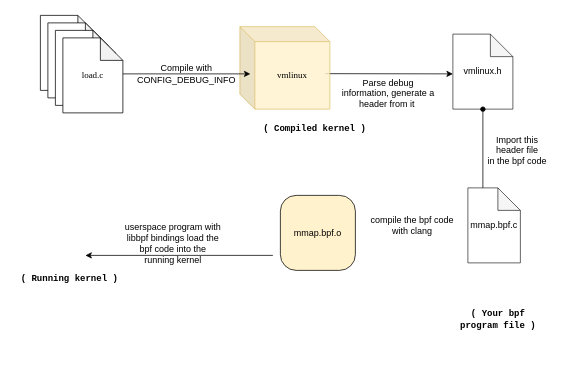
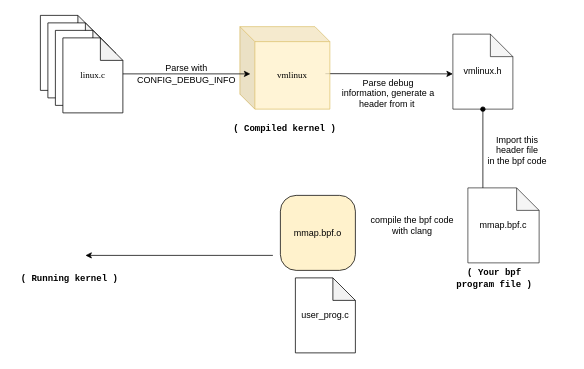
  <mxCell id="0" />
  <mxCell id="1" parent="0" />
  <mxCell id="2" value="" style="endArrow=classic;html=1;" parent="1" edge="1"><mxGeometry width="50" height="50" relative="1" as="geometry"><mxPoint x="433" y="97.71" as="sourcePoint" /><mxPoint x="603" y="98" as="targetPoint" /></mxGeometry></mxCell>
  <mxCell id="3" value="&lt;font face=&quot;Garamond&quot;&gt;vmlinux&lt;/font&gt;" style="shape=cube;whiteSpace=wrap;html=1;boundedLbl=1;backgroundOutline=1;darkOpacity=0.05;darkOpacity2=0.1;fillColor=#fff2cc;strokeColor=#d6b656;opacity=80;" parent="1" vertex="1"><mxGeometry x="319" y="35" width="120" height="110" as="geometry" /></mxCell>
  <mxCell id="4" value="" style="shape=note;whiteSpace=wrap;html=1;backgroundOutline=1;darkOpacity=0.05;" parent="1" vertex="1"><mxGeometry x="53" y="20" width="80" height="100" as="geometry" /></mxCell>
  <mxCell id="5" value="" style="shape=note;whiteSpace=wrap;html=1;backgroundOutline=1;darkOpacity=0.05;" parent="1" vertex="1"><mxGeometry x="63" y="30" width="80" height="100" as="geometry" /></mxCell>
  <mxCell id="6" value="" style="shape=note;whiteSpace=wrap;html=1;backgroundOutline=1;darkOpacity=0.05;" parent="1" vertex="1"><mxGeometry x="73" y="40" width="80" height="100" as="geometry" /></mxCell>
- <mxCell id="7" value="&lt;font face=&quot;Garamond&quot;&gt;load.c&lt;/font&gt;" style="shape=note;whiteSpace=wrap;html=1;backgroundOutline=1;darkOpacity=0.05;" parent="1" vertex="1"><mxGeometry x="83" y="50" width="80" height="100" as="geometry" /></mxCell>
- <mxCell id="8" value="&lt;font face=&quot;Courier New&quot;&gt;&lt;b&gt;( Compiled kernel )&lt;/b&gt;&lt;/font&gt;" style="text;html=1;strokeColor=none;fillColor=none;align=center;verticalAlign=middle;whiteSpace=wrap;rounded=0;" parent="1" vertex="1"><mxGeometry x="347" y="160" width="144" height="20" as="geometry" /></mxCell>
+ <mxCell id="7" value="&lt;font face=&quot;Garamond&quot;&gt;linux.c&lt;/font&gt;" style="shape=note;whiteSpace=wrap;html=1;backgroundOutline=1;darkOpacity=0.05;" parent="1" vertex="1"><mxGeometry x="83" y="50" width="80" height="100" as="geometry" /></mxCell>
+ <mxCell id="8" value="&lt;font face=&quot;Courier New&quot;&gt;&lt;b&gt;( Compiled kernel )&lt;/b&gt;&lt;/font&gt;" style="text;html=1;strokeColor=none;fillColor=none;align=center;verticalAlign=middle;whiteSpace=wrap;rounded=0;" parent="1" vertex="1"><mxGeometry x="307" y="160" width="144" height="20" as="geometry" /></mxCell>
  <mxCell id="9" value="" style="group" parent="1" vertex="1" connectable="0"><mxGeometry x="163" y="78" width="170" height="40" as="geometry" /></mxCell>
  <mxCell id="10" value="" style="endArrow=classic;html=1;" parent="9" edge="1"><mxGeometry width="50" height="50" relative="1" as="geometry"><mxPoint y="20" as="sourcePoint" /><mxPoint x="170" y="20" as="targetPoint" /></mxGeometry></mxCell>
- <mxCell id="11" value="Compile with &lt;br&gt;CONFIG_DEBUG_INFO" style="text;html=1;strokeColor=none;fillColor=none;align=center;verticalAlign=middle;whiteSpace=wrap;rounded=0;" parent="9" vertex="1"><mxGeometry x="18.889" width="132.222" height="40" as="geometry" /></mxCell>
+ <mxCell id="11" value="Parse with &lt;br&gt;CONFIG_DEBUG_INFO" style="text;html=1;strokeColor=none;fillColor=none;align=center;verticalAlign=middle;whiteSpace=wrap;rounded=0;" parent="9" vertex="1"><mxGeometry x="18.889" width="132.222" height="40" as="geometry" /></mxCell>
  <mxCell id="12" value="Parse debug information, generate a header from it&amp;nbsp;" style="text;html=1;strokeColor=none;fillColor=none;align=center;verticalAlign=middle;whiteSpace=wrap;rounded=0;" parent="1" vertex="1"><mxGeometry x="450.999" y="104" width="132.222" height="40" as="geometry" /></mxCell>
  <mxCell id="13" value="vmlinux.h" style="shape=note;whiteSpace=wrap;html=1;backgroundOutline=1;darkOpacity=0.05;opacity=80;" parent="1" vertex="1"><mxGeometry x="603" y="45" width="80" height="100" as="geometry" /></mxCell>
  <mxCell id="14" value="" style="endArrow=oval;html=1;endFill=1;exitX=0;exitY=0;exitDx=20;exitDy=0;exitPerimeter=0;" parent="1" source="15" edge="1"><mxGeometry width="50" height="50" relative="1" as="geometry"><mxPoint x="563" y="260" as="sourcePoint" /><mxPoint x="643" y="145" as="targetPoint" /></mxGeometry></mxCell>
- <mxCell id="15" value="mmap.bpf.c" style="shape=note;whiteSpace=wrap;html=1;backgroundOutline=1;darkOpacity=0.05;opacity=80;" parent="1" vertex="1"><mxGeometry x="623" y="250" width="70" height="100" as="geometry" /></mxCell>
- <mxCell id="16" value="&lt;font face=&quot;Courier New&quot;&gt;&lt;b&gt;( Your bpf &lt;br&gt;program file )&lt;/b&gt;&lt;/font&gt;" style="text;html=1;strokeColor=none;fillColor=none;align=center;verticalAlign=middle;whiteSpace=wrap;rounded=0;" parent="1" vertex="1"><mxGeometry x="585.5" y="415" width="155" height="20" as="geometry" /></mxCell>
+ <mxCell id="15" value="mmap.bpf.c" style="shape=note;whiteSpace=wrap;html=1;backgroundOutline=1;darkOpacity=0.05;opacity=80;" parent="1" vertex="1"><mxGeometry x="623" y="250" width="95" height="100" as="geometry" /></mxCell>
+ <mxCell id="16" value="&lt;font face=&quot;Courier New&quot;&gt;&lt;b&gt;( Your bpf &lt;br&gt;program file )&lt;/b&gt;&lt;/font&gt;" style="text;html=1;strokeColor=none;fillColor=none;align=center;verticalAlign=middle;whiteSpace=wrap;rounded=0;" parent="1" vertex="1"><mxGeometry x="580.5" y="360" width="155" height="20" as="geometry" /></mxCell>
  <mxCell id="17" value="Import this &lt;br&gt;header file&lt;br&gt;in the bpf code" style="text;html=1;strokeColor=none;fillColor=none;align=center;verticalAlign=middle;whiteSpace=wrap;rounded=0;" parent="1" vertex="1"><mxGeometry x="622.999" y="180" width="132.222" height="40" as="geometry" /></mxCell>
  <mxCell id="18" value="" style="shape=image;verticalLabelPosition=bottom;labelBackgroundColor=#ffffff;verticalAlign=top;aspect=fixed;imageAspect=0;image=https://freepngimg.com/thumb/penguin/75902-tux-kernel-racer-penguins-linux-penguin.png;" parent="1" vertex="1"><mxGeometry x="44" y="230" width="99" height="120" as="geometry" /></mxCell>
  <mxCell id="19" value="&lt;font face=&quot;Courier New&quot;&gt;&lt;b&gt;( Running kernel )&lt;/b&gt;&lt;/font&gt;" style="text;html=1;strokeColor=none;fillColor=none;align=center;verticalAlign=middle;whiteSpace=wrap;rounded=0;" parent="1" vertex="1"><mxGeometry x="20" y="360" width="144" height="20" as="geometry" /></mxCell>
- <mxCell id="20" value="userspace program with libbpf bindings load the bpf code into the running kernel" style="text;html=1;strokeColor=none;fillColor=none;align=center;verticalAlign=middle;whiteSpace=wrap;rounded=0;" parent="1" vertex="1"><mxGeometry x="163.999" y="304" width="132.222" height="40" as="geometry" /></mxCell>
  <mxCell id="21" value="" style="shape=image;verticalLabelPosition=bottom;labelBackgroundColor=#ffffff;verticalAlign=top;aspect=fixed;imageAspect=0;image=https://upload.wikimedia.org/wikipedia/en/thumb/4/4c/LLVM_Logo.svg/1200px-LLVM_Logo.svg.png;" vertex="1" parent="1"><mxGeometry x="403" y="190" width="133.34" height="100" as="geometry" /></mxCell>
  <mxCell id="22" value="mmap.bpf.o" style="rounded=1;whiteSpace=wrap;html=1;arcSize=21;fillColor=#fff2cc;" vertex="1" parent="1"><mxGeometry x="373" y="260" width="100" height="100" as="geometry" /></mxCell>
  <mxCell id="23" value="compile the bpf code&lt;br&gt;with clang" style="text;html=1;strokeColor=none;fillColor=none;align=center;verticalAlign=middle;whiteSpace=wrap;rounded=0;" vertex="1" parent="1"><mxGeometry x="482.999" y="280" width="132.222" height="40" as="geometry" /></mxCell>
+ <mxCell id="24" value="user_prog.c" style="shape=note;whiteSpace=wrap;html=1;backgroundOutline=1;darkOpacity=0.05;" vertex="1" parent="1"><mxGeometry x="393" y="370" width="80" height="100" as="geometry" /></mxCell>
  <mxCell id="25" value="" style="endArrow=classic;html=1;entryX=0.697;entryY=0.917;entryDx=0;entryDy=0;entryPerimeter=0;" edge="1" parent="1" target="18"><mxGeometry width="50" height="50" relative="1" as="geometry"><mxPoint x="363" y="340" as="sourcePoint" /><mxPoint x="333" y="330" as="targetPoint" /></mxGeometry></mxCell>
